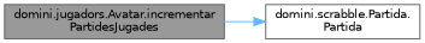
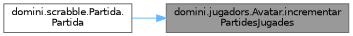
  digraph {
    rankdir=RL
    node [fontname=Helvetica fontsize=10 shape=box style=filled]
    n1 [color=gray40 fillcolor=grey60 fontcolor=black height=0.2 label="domini.jugadors.Avatar.incrementar\lPartidesJugades" width=0.4]
    n2 [color=grey40 fillcolor=white height=0.2 label="domini.scrabble.Partida.\lPartida" width=0.4]
-   n2 -> n1 [color=steelblue1 dir=back fontname=Helvetica fontsize=10 labelfontname=Helvetica labelfontsize=10 style=solid]
+   n1 -> n2 [color=steelblue1 dir=back fontname=Helvetica fontsize=10 labelfontname=Helvetica labelfontsize=10 style=solid]
  }
